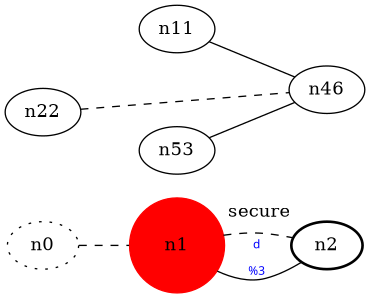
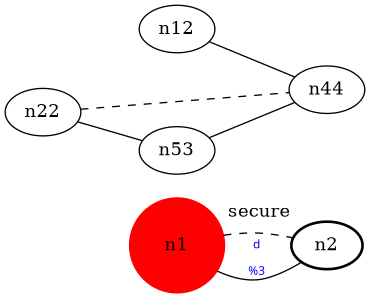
  graph {
    fontcolor=blue
    rankdir=LR
-   n0 [fillcolor="#123456" style=dotted]
    n1 [color=red height=1 style=filled width=1]
    n2 [style=bold xlabel=secure]
-   n11
-   n44 [label=n46]
+   n11 [label=n12]
+   n44
    n22
    n33 [label=n53]
-   n0 -- n1 [style=dashed]
    n1 -- n2 [style=dashed]
    n1 -- n2 [fontcolor=blue fontname="comic sans" fontsize=9 label="d\n\l\G"]
    n11 -- n44
    n22 -- n44 [style=dashed]
+   n22 -- n33
    n33 -- n44
  }
